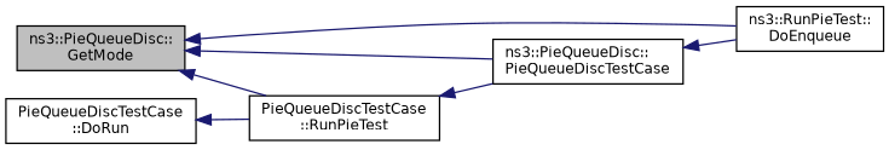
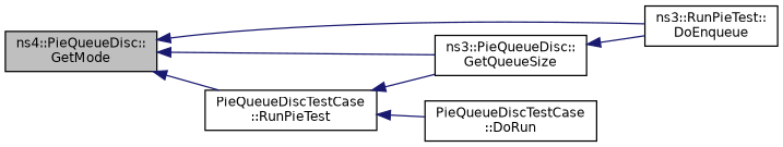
  digraph {
    rankdir=LR
    node [color=black fillcolor=white fontname=Helvetica fontsize=10 shape=record style=filled]
    edge [color=midnightblue dir=back fontname=Helvetica fontsize=10 labelfontname=Helvetica labelfontsize=10 style=solid]
-   n1 [fillcolor=grey75 fontcolor=black height=0.2 label="ns3::PieQueueDisc::\lGetMode" width=0.4]
-   n2 [height=0.2 label="ns3::PieQueueDisc::\lPieQueueDiscTestCase" width=0.4]
+   n1 [fillcolor=grey75 fontcolor=black height=0.2 label="ns4::PieQueueDisc::\lGetMode" width=0.4]
+   n2 [height=0.2 label="ns3::PieQueueDisc::\lGetQueueSize" width=0.4]
    n3 [height=0.2 label="ns3::RunPieTest::\lDoEnqueue" width=0.4]
    n4 [height=0.2 label="PieQueueDiscTestCase\l::RunPieTest" width=0.4]
    n5 [height=0.2 label="PieQueueDiscTestCase\l::DoRun" width=0.4]
    n1 -> n2
    n1 -> n3
    n1 -> n4
    n2 -> n3
    n4 -> n2
-   n5 -> n4
+   n4 -> n5
  }
